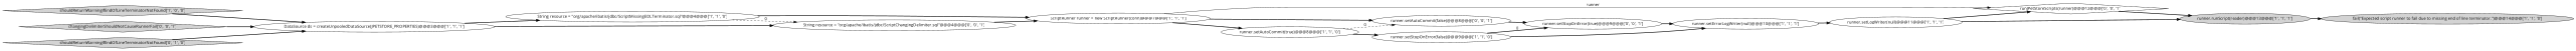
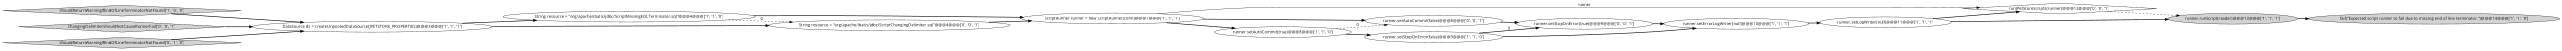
  digraph {
    fontname="Open Sans"
    rankdir=LR
    node [fillcolor=white fontname="Open Sans" shape=ellipse style=filled]
    edge [fontname="Open Sans" style=bold]
    n1 [label="ScriptRunner runner = new ScriptRunner(conn)@@@7@@@['1', '1', '1']"]
    n2 [label="runJPetStoreScripts(runner)@@@12@@@['0', '0', '1']" shape=diamond]
    n3 [label="runner.setAutoCommit(false)@@@8@@@['0', '0', '1']"]
    n4 [label="runner.setAutoCommit(true)@@@8@@@['1', '1', '0']"]
    n5 [fillcolor=lightgray label="runner.runScript(reader)@@@13@@@['1', '1', '1']"]
    n6 [label="runner.setStopOnError(true)@@@9@@@['0', '0', '1']"]
    n7 [label="runner.setStopOnError(false)@@@9@@@['1', '1', '0']"]
    n8 [fillcolor=lightgray label="fail(\"Expected script runner to fail due to missing end of line terminator.\")@@@14@@@['1', '1', '0']"]
    n9 [label="runner.setErrorLogWriter(null)@@@10@@@['1', '1', '1']"]
    n10 [fillcolor=lightgray label="shouldReturnWarningIfEndOfLineTerminatorNotFound['1', '0', '0']" shape=diamond]
    n11 [label="DataSource ds = createUnpooledDataSource(JPETSTORE_PROPERTIES)@@@3@@@['1', '1', '1']"]
    n12 [label="String resource = \"org/apache/ibatis/jdbc/ScriptMissingEOLTerminator.sql\"@@@4@@@['1', '1', '0']"]
    n13 [label="String resource = \"org/apache/ibatis/jdbc/ScriptChangingDelimiter.sql\"@@@4@@@['0', '0', '1']"]
    n14 [label="runner.setLogWriter(null)@@@11@@@['1', '1', '1']"]
    n15 [fillcolor=lightgray label="changingDelimiterShouldNotCauseRunnerFail['0', '0', '1']" shape=diamond]
    n16 [fillcolor=lightgray label="shouldReturnWarningIfEndOfLineTerminatorNotFound['0', '1', '0']" shape=diamond]
    n1 -> n2 [label=runner style=solid]
    n1 -> n3
    n1 -> n4
-   n2 -> n5
+   n2 -> n5 [style=dashed]
    n3 -> n6
    n4 -> n3 [label=0 style=dashed]
    n4 -> n7
    n5 -> n8
    n6 -> n9
    n7 -> n6 [label=0]
    n7 -> n9
    n9 -> n14
    n10 -> n11
    n11 -> n12
    n11 -> n13
    n12 -> n1
    n12 -> n13 [label=0 style=dashed]
    n13 -> n1
    n14 -> n2
    n14 -> n5
    n15 -> n11
    n16 -> n11
  }
